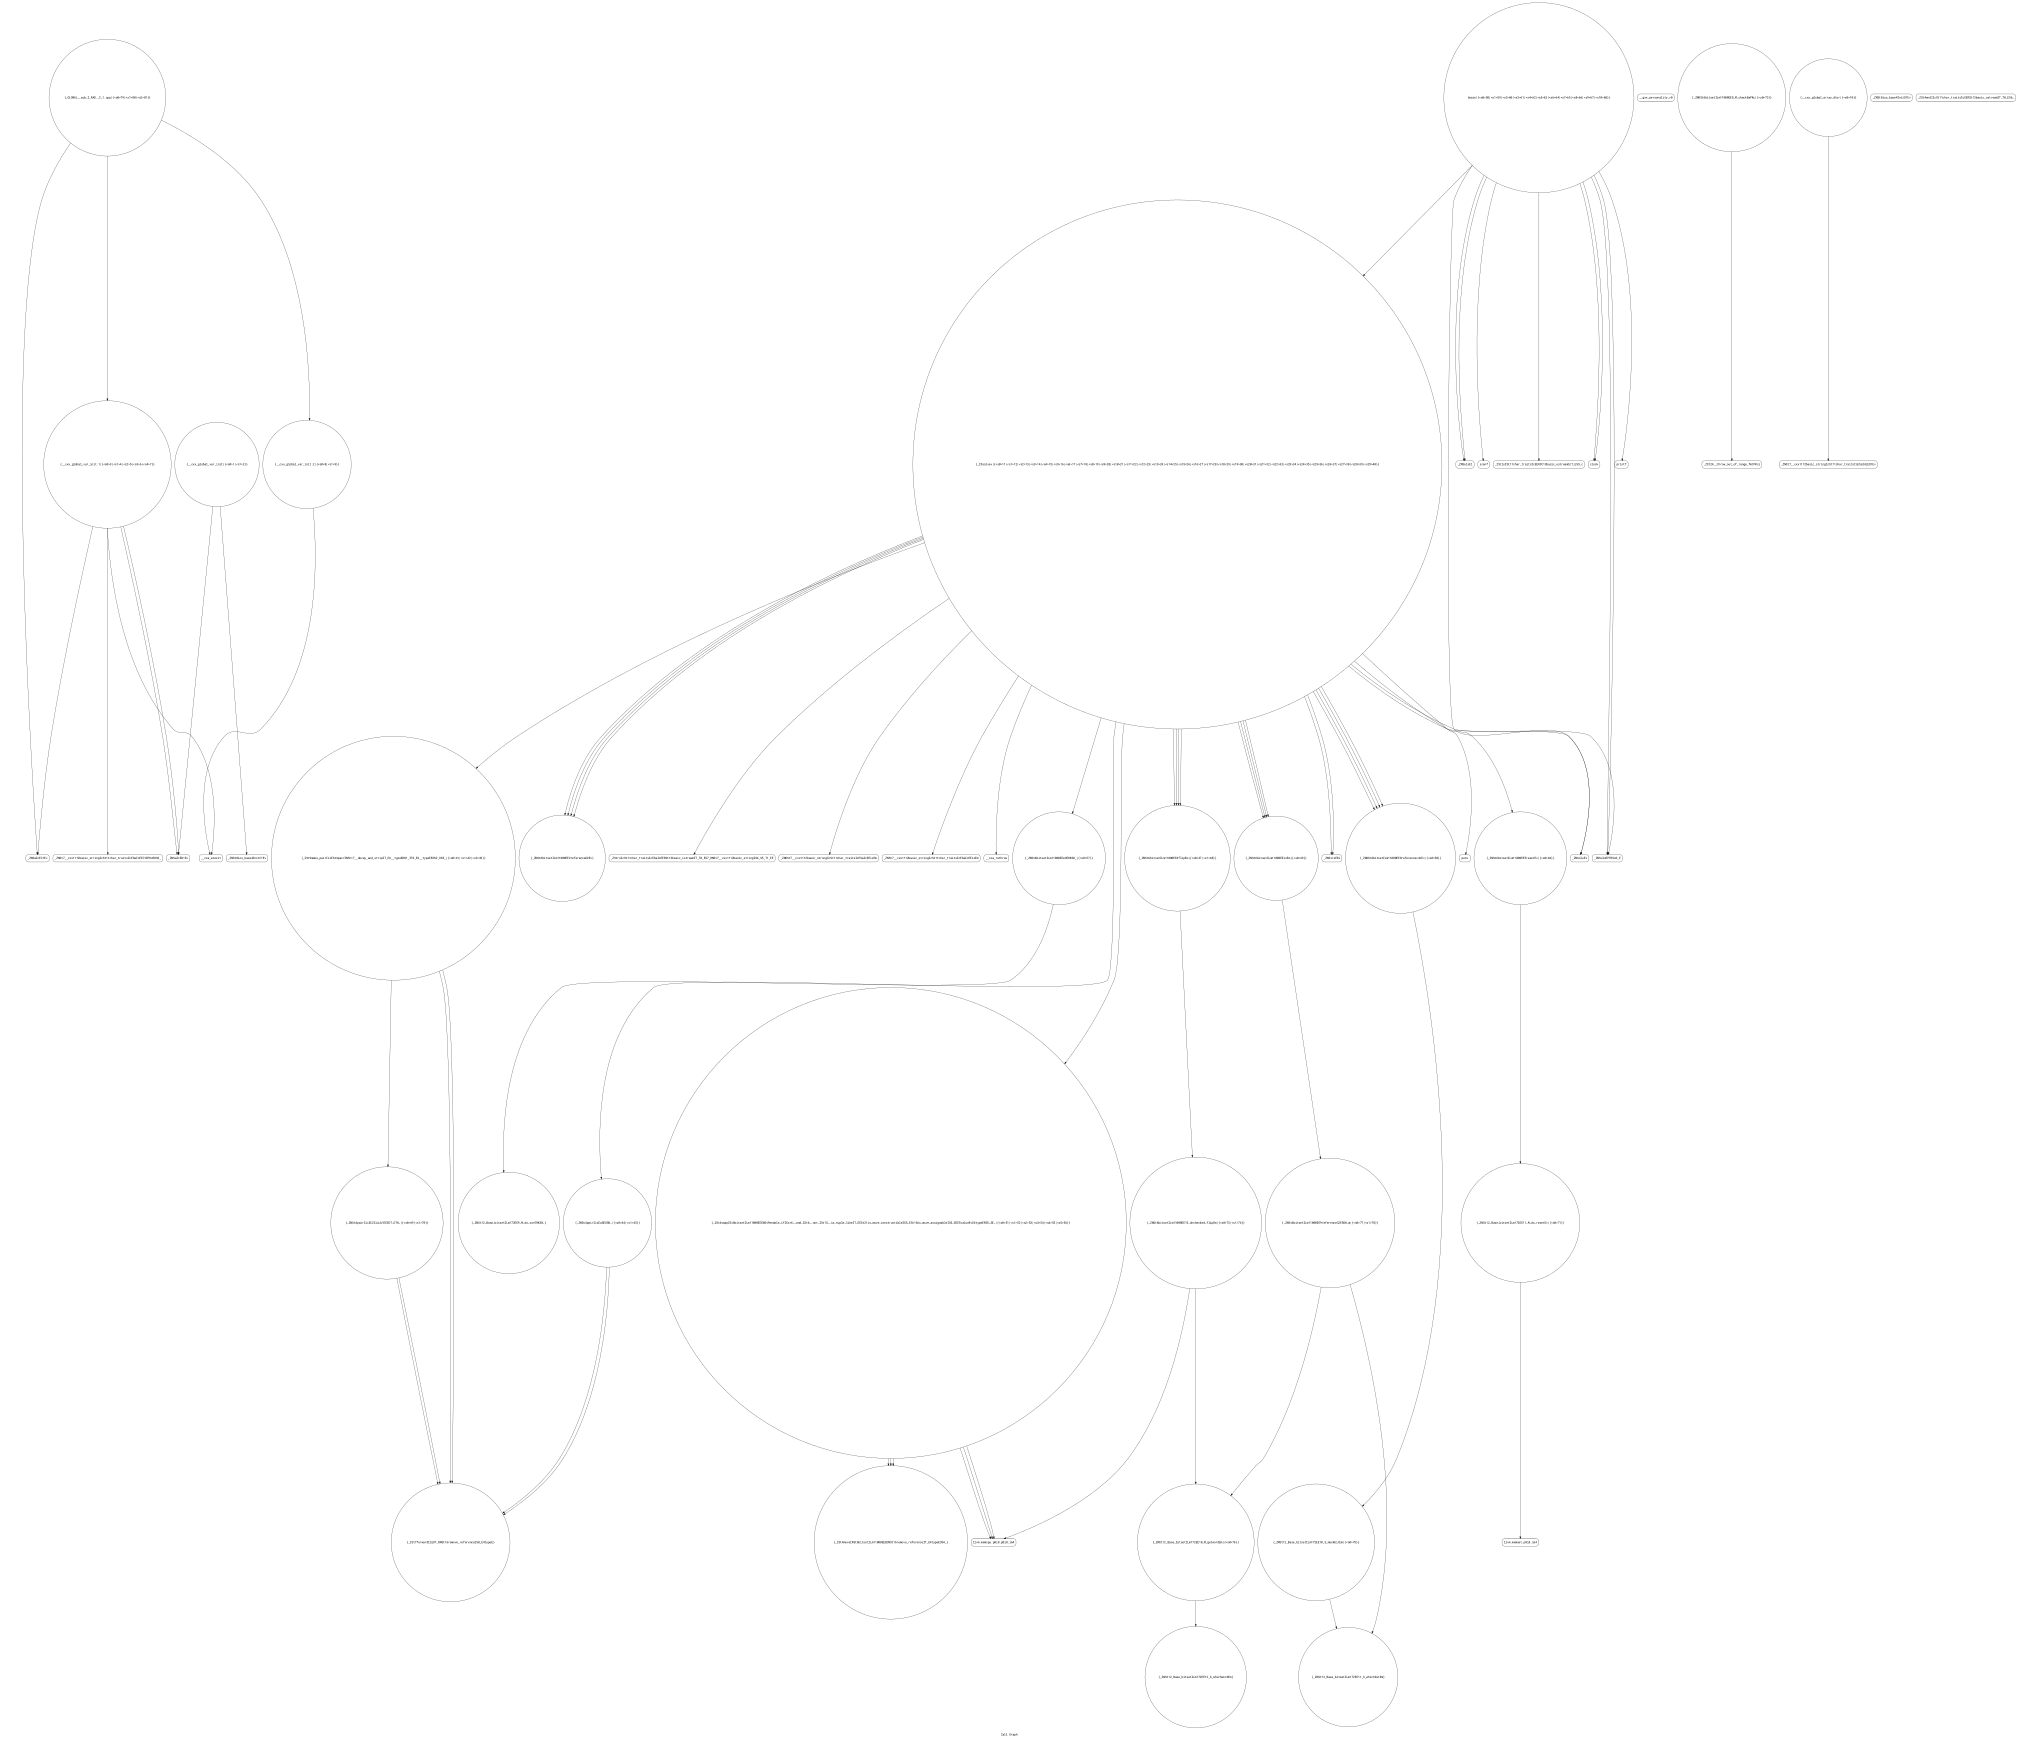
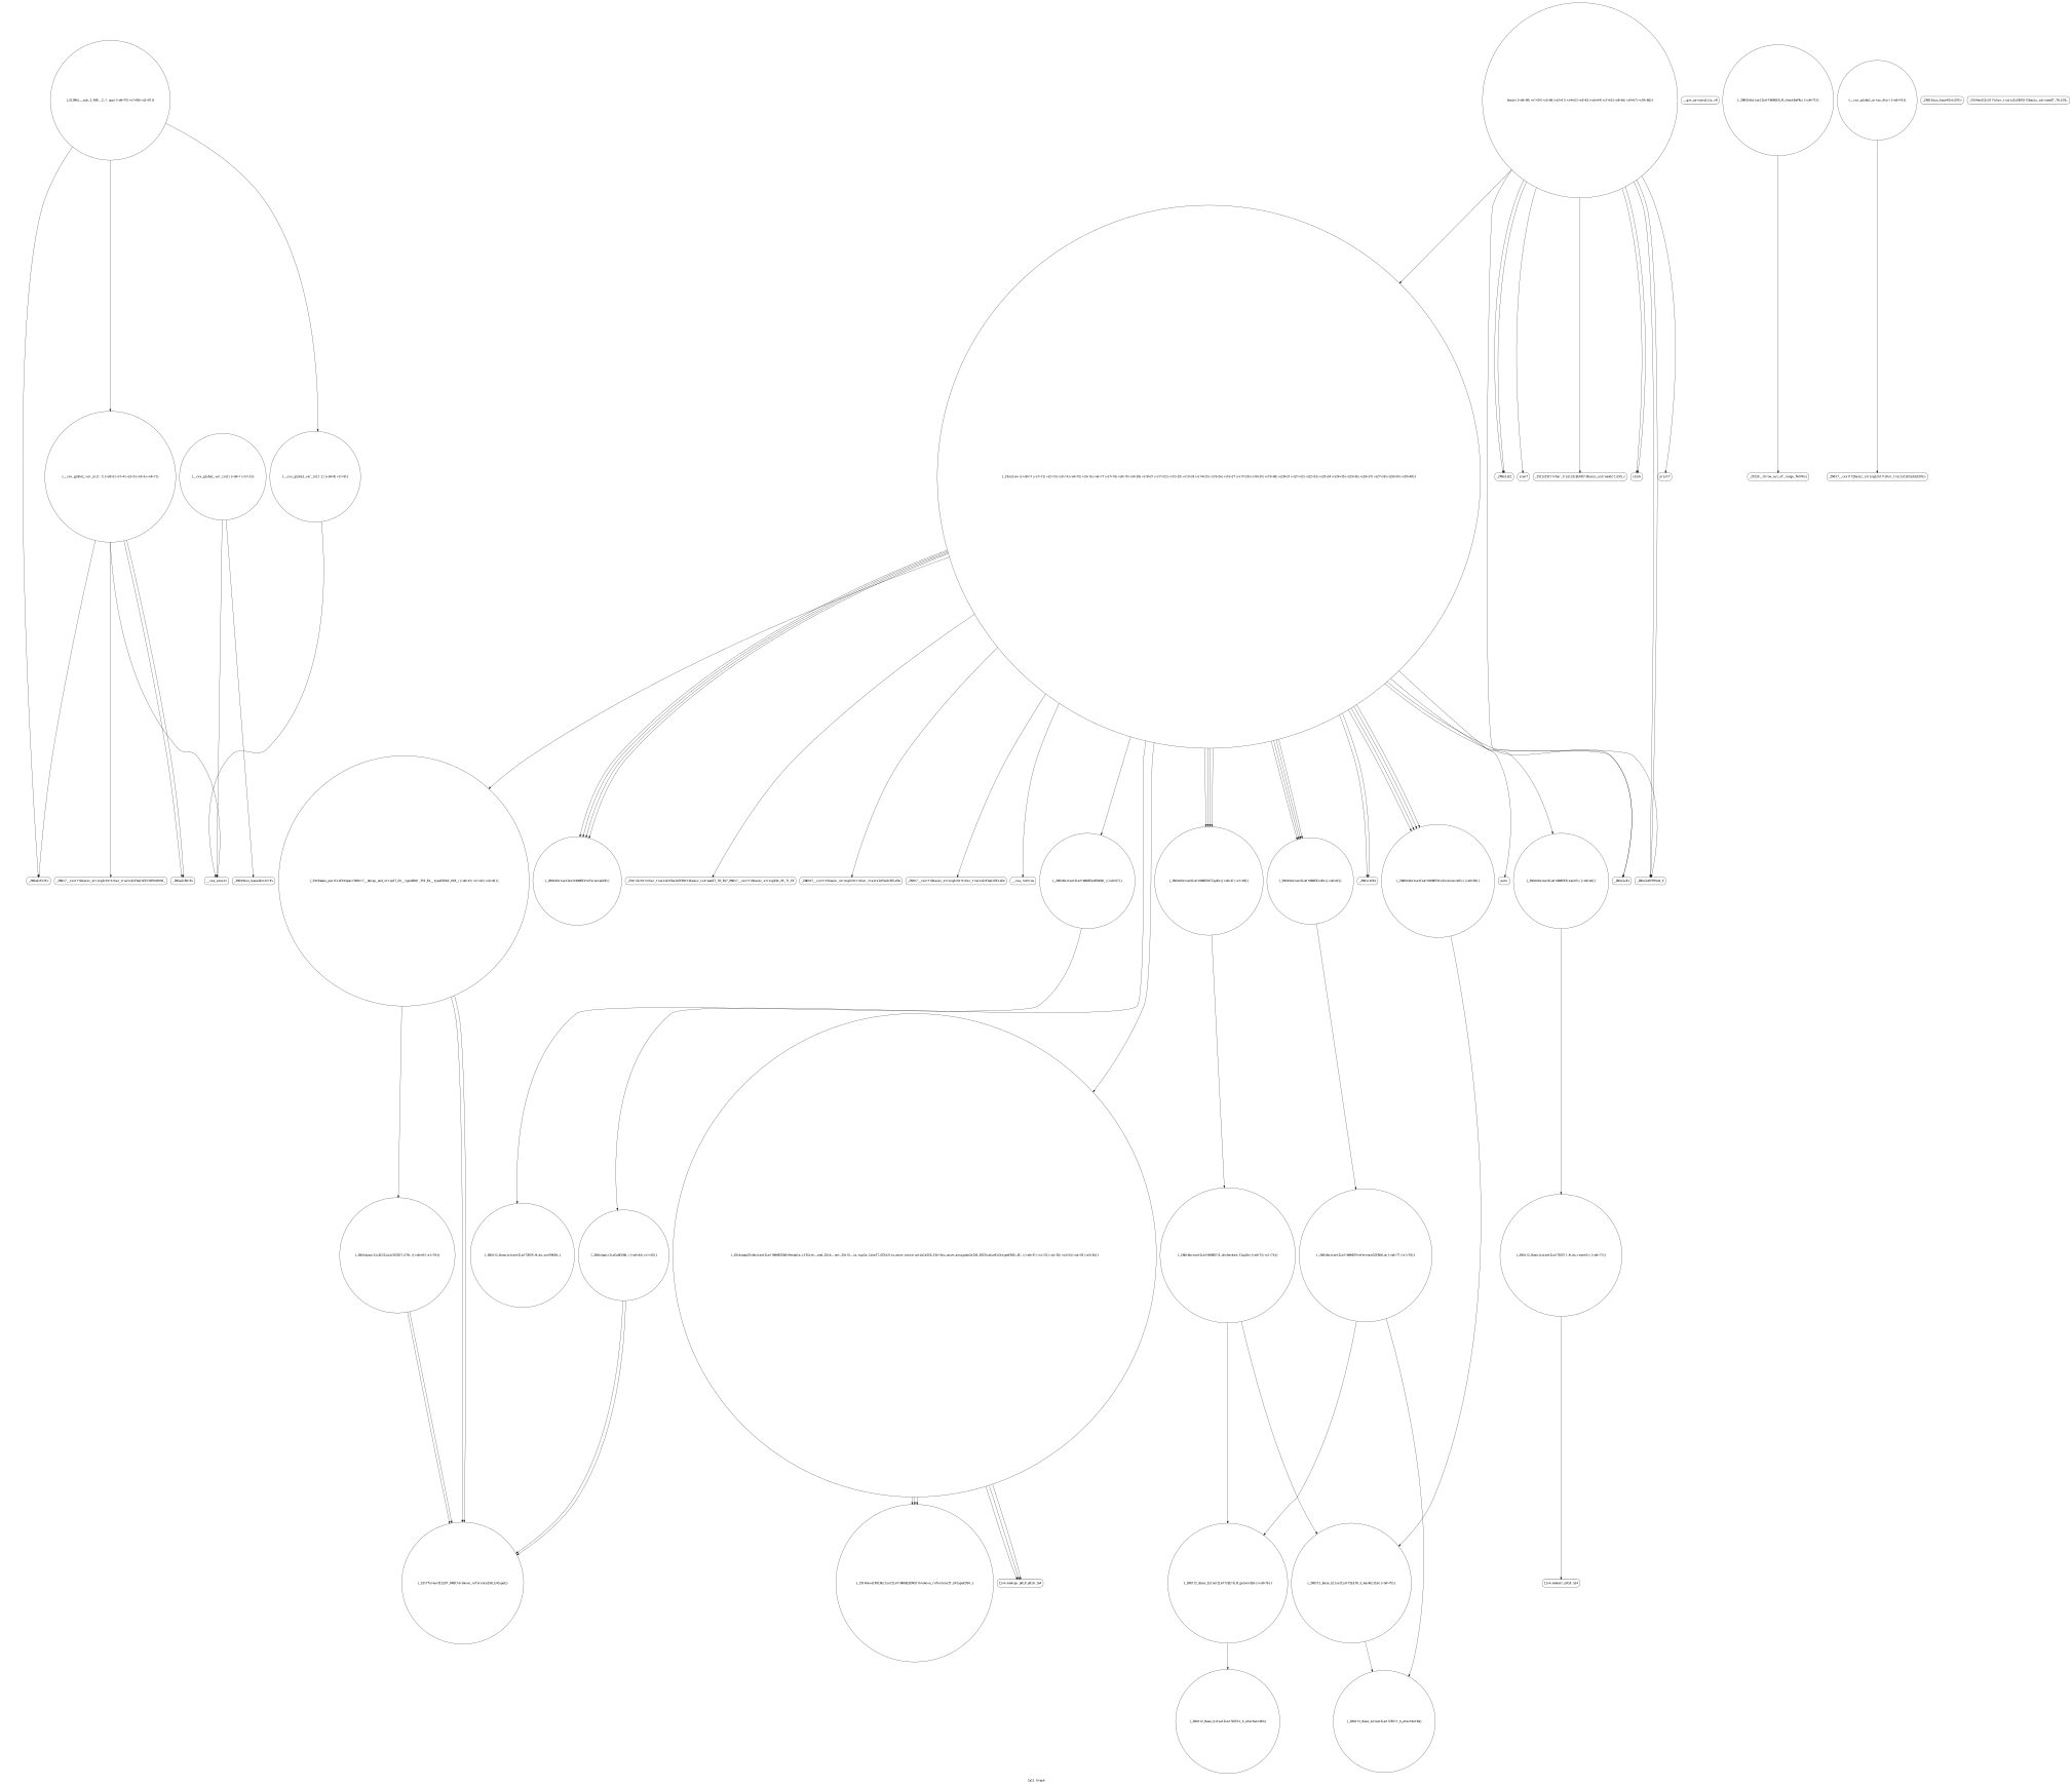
  digraph {
    fontname="Roboto Mono"
    label="Call Graph"
    node [fontname="Roboto Mono" shape=circle]
    edge [color=black fontname="Roboto Mono" tailport=s0]
    n1 [label="{__cxx_global_var_init|{<s0>1|<s1>2}}"]
    n2 [label="{_ZNSt8ios_base4InitC1Ev}" shape=Mrecord]
    n3 [label="{__cxa_atexit}" shape=Mrecord]
    n4 [label="{_ZNSt12_Base_bitsetILm172EE10_S_maskbitEm|{<s0>75}}"]
    n5 [label="{_ZNSt12_Base_bitsetILm172EE11_S_whichbitEm}"]
    n6 [label="{__gxx_personality_v0}" shape=Mrecord]
    n7 [label="{_ZNSt12_Base_bitsetILm172EE9_M_do_xorERKS0_}"]
    n8 [label="{_ZNSirsERi}" shape=Mrecord]
    n9 [label="{_ZNSt6bitsetILm11000EE5resetEv|{<s0>46}}"]
    n10 [label="{_ZNSt12_Base_bitsetILm172EE11_M_do_resetEv|{<s0>71}}"]
    n11 [label="{llvm.memset.p0i8.i64}" shape=Mrecord]
    n12 [label="{puts}" shape=Mrecord]
    n13 [label="{_ZNSolsEl}" shape=Mrecord]
    n14 [label="{_ZNKSt6bitsetILm11000EE8_M_checkEmPKc|{<s0>72}}"]
    n15 [label="{_ZSt24__throw_out_of_range_fmtPKcz}" shape=Mrecord]
    n16 [label="{__cxx_global_var_init.1|{<s0>3|<s1>4|<s2>5|<s3>6|<s4>7}}"]
    n17 [label="{_ZNSaIcEC1Ev}" shape=Mrecord]
    n18 [label="{_ZNSt7__cxx1112basic_stringIcSt11char_traitsIcESaIcEEC1EPKcRKS3_}" shape=Mrecord]
    n19 [label="{_ZNSaIcED1Ev}" shape=Mrecord]
    n20 [label="{_ZNSt6bitsetILm11000EE9referenceC2ERS0_m|{<s0>77|<s1>78}}"]
    n21 [label="{_ZNSt12_Base_bitsetILm172EE10_M_getwordEm|{<s0>76}}"]
    n22 [label="{_ZNSt12_Base_bitsetILm172EE12_S_whichwordEm}"]
    n23 [label="{_ZSt9make_pairIiiESt4pairINSt17__decay_and_stripIT_E6__typeENS1_IT0_E6__typeEEOS2_OS5_|{<s0>41|<s1>42|<s2>43}}"]
    n24 [label="{_ZSt7forwardIiEOT_RNSt16remove_referenceIS0_E4typeE}"]
    n25 [label="{_ZNSt4pairIiiEC2IiiLb1EEEOT_OT0_|{<s0>69|<s1>70}}"]
    n26 [label="{_ZNSt6bitsetILm11000EE9referenceD2Ev}"]
    n27 [label="{main|{<s0>58|<s1>59|<s2>60|<s3>61|<s4>62|<s5>63|<s6>64|<s7>65|<s8>66|<s9>67|<s10>68}}"]
    n28 [label="{scanf}" shape=Mrecord]
    n29 [label="{_ZNSolsEi}" shape=Mrecord]
    n30 [label="{_ZStlsISt11char_traitsIcEERSt13basic_ostreamIcT_ES5_c}" shape=Mrecord]
    n31 [label="{clock}" shape=Mrecord]
    n32 [label="{_ZNSolsEPFRSoS_E}" shape=Mrecord]
    n33 [label="{printf}" shape=Mrecord]
    n34 [label="{_Z5solvev|{<s0>11|<s1>12|<s2>13|<s3>14|<s4>15|<s5>16|<s6>17|<s7>18|<s8>19|<s9>20|<s10>21|<s11>22|<s12>23|<s13>24|<s14>25|<s15>26|<s16>27|<s17>28|<s18>29|<s19>30|<s20>31|<s21>32|<s22>33|<s23>34|<s24>35|<s25>36|<s26>37|<s27>38|<s28>39|<s29>40}}"]
    n35 [label="{_ZStrsIcSt11char_traitsIcESaIcEERSt13basic_istreamIT_T0_ES7_RNSt7__cxx1112basic_stringIS4_S5_T1_EE}" shape=Mrecord]
    n36 [label="{_ZNSt6bitsetILm11000EE4flipEm|{<s0>47|<s1>48}}"]
    n37 [label="{_ZNSt4pairIiiEaSEOS0_|{<s0>44|<s1>45}}"]
    n38 [label="{_ZSt4swapISt6bitsetILm11000EEENSt9enable_ifIXsr6__and_ISt6__not_ISt15__is_tuple_likeIT_EESt21is_move_constructibleIS5_ESt18is_move_assignableIS5_EEE5valueEvE4typeERS5_SE_|{<s0>51|<s1>52|<s2>53|<s3>54|<s4>55|<s5>56}}"]
    n39 [label="{_ZNKSt7__cxx1112basic_stringIcSt11char_traitsIcESaIcEEixEm}" shape=Mrecord]
    n40 [label="{_ZNSt6bitsetILm11000EEixEm|{<s0>49}}"]
    n41 [label="{_ZNSt7__cxx1112basic_stringIcSt11char_traitsIcESaIcEEixEm}" shape=Mrecord]
    n42 [label="{__cxa_rethrow}" shape=Mrecord]
    n43 [label="{_ZNKSt6bitsetILm11000EE9referencecvbEv|{<s0>50}}"]
    n44 [label="{_ZNSt6bitsetILm11000EEeOERKS0_|{<s0>57}}"]
    n45 [label="{_ZNSt6bitsetILm11000EE15_Unchecked_flipEm|{<s0>73|<s1>74}}"]
    n46 [label="{_ZSt4moveIRSt6bitsetILm11000EEEONSt16remove_referenceIT_E4typeEOS4_}"]
    n47 [label="{llvm.memcpy.p0i8.p0i8.i64}" shape=Mrecord]
    n48 [label="{_GLOBAL__sub_I_RAD._2_1.cpp|{<s0>79|<s1>80|<s2>81}}"]
    n49 [label="{__cxx_global_var_init.2|{<s0>8|<s1>9}}"]
    n50 [label="{__cxx_global_array_dtor|{<s0>10}}"]
    n51 [label="{_ZNSt7__cxx1112basic_stringIcSt11char_traitsIcESaIcEED1Ev}" shape=Mrecord]
    n52 [label="{_ZNSt8ios_base4InitD1Ev}" shape=Mrecord]
    n53 [label="{_ZSt4endlIcSt11char_traitsIcEERSt13basic_ostreamIT_T0_ES6_}" shape=Mrecord]
    n1 -> n2
-   n1 -> n19 [tailport=s1]
+   n1 -> n3 [tailport=s1]
    n4 -> n5
    n9 -> n10
    n10 -> n11
    n14 -> n15
    n16 -> n3 [tailport=s3]
    n16 -> n17
    n16 -> n18 [tailport=s1]
    n16 -> n19 [tailport=s2]
    n16 -> n19 [tailport=s4]
    n20 -> n5 [tailport=s1]
    n20 -> n21
    n21 -> n22
    n23 -> n24
    n23 -> n24 [tailport=s1]
    n23 -> n25 [tailport=s2]
    n25 -> n24
    n25 -> n24 [tailport=s1]
    n27 -> n13 [tailport=s4]
    n27 -> n13 [tailport=s9]
    n27 -> n28
    n27 -> n29 [tailport=s1]
    n27 -> n30 [tailport=s2]
    n27 -> n31 [tailport=s3]
    n27 -> n31 [tailport=s8]
    n27 -> n32 [tailport=s5]
    n27 -> n32 [tailport=s10]
    n27 -> n33 [tailport=s6]
    n27 -> n34 [tailport=s7]
    n34 -> n8
    n34 -> n8 [tailport=s1]
    n34 -> n9 [tailport=s8]
    n34 -> n12 [tailport=s27]
    n34 -> n23 [tailport=s5]
    n34 -> n26 [tailport=s15]
    n34 -> n26 [tailport=s18]
    n34 -> n26 [tailport=s22]
    n34 -> n26 [tailport=s26]
    n34 -> n29 [tailport=s28]
    n34 -> n32 [tailport=s29]
    n34 -> n35 [tailport=s2]
    n34 -> n36 [tailport=s9]
    n34 -> n36 [tailport=s10]
    n34 -> n36 [tailport=s11]
    n34 -> n36 [tailport=s12]
    n34 -> n37 [tailport=s6]
    n34 -> n38 [tailport=s19]
    n34 -> n39 [tailport=s3]
    n34 -> n40 [tailport=s13]
    n34 -> n40 [tailport=s16]
    n34 -> n40 [tailport=s20]
    n34 -> n40 [tailport=s24]
    n34 -> n41 [tailport=s4]
    n34 -> n42 [tailport=s7]
    n34 -> n43 [tailport=s14]
    n34 -> n43 [tailport=s17]
    n34 -> n43 [tailport=s21]
    n34 -> n43 [tailport=s25]
    n34 -> n44 [tailport=s23]
    n36 -> n45 [tailport=s1]
    n37 -> n24
    n37 -> n24 [tailport=s1]
    n38 -> n46
    n38 -> n46 [tailport=s2]
    n38 -> n46 [tailport=s4]
    n38 -> n47 [tailport=s1]
    n38 -> n47 [tailport=s3]
    n38 -> n47 [tailport=s5]
    n40 -> n20
    n43 -> n4
    n44 -> n7
-   n45 -> n47
+   n45 -> n4
    n45 -> n21 [tailport=s1]
    n48 -> n16 [tailport=s1]
    n48 -> n17
    n48 -> n49 [tailport=s2]
    n49 -> n3 [tailport=s1]
    n50 -> n51
  }
